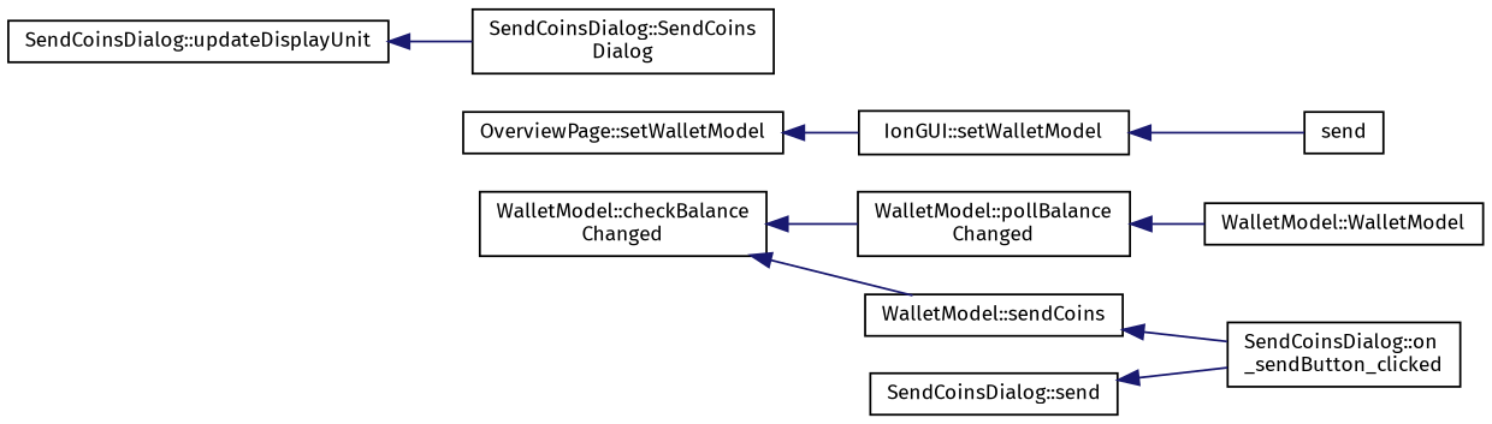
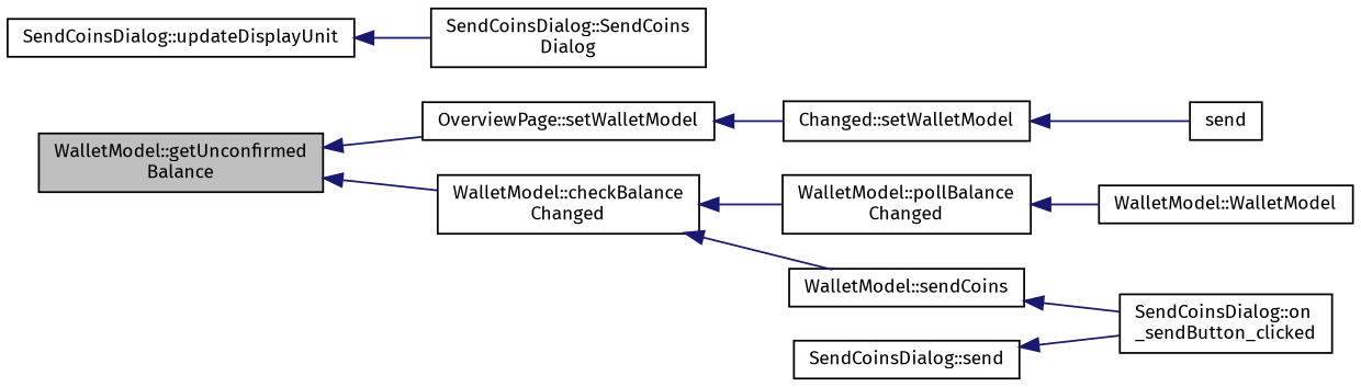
  digraph {
    fontname="Fira Sans"
    rankdir=LR
    node [color=black fillcolor=white fontname="Fira Sans" fontsize=10 shape=record style=filled]
    edge [color=midnightblue dir=back fontname="Fira Sans" fontsize=10 labelfontname=Helvetica labelfontsize=10 style=solid]
+   n1 [fillcolor=grey75 fontcolor=black height=0.2 label="WalletModel::getUnconfirmed\lBalance" width=0.4]
    n2 [height=0.2 label="OverviewPage::setWalletModel" width=0.4]
    n3 [height=0.2 label="WalletModel::checkBalance\lChanged" width=0.4]
-   n4 [height=0.2 label="IonGUI::setWalletModel" width=0.4]
+   n4 [height=0.2 label="Changed::setWalletModel" width=0.4]
    n5 [height=0.2 label="SendCoinsDialog::updateDisplayUnit" width=0.4]
    n6 [height=0.2 label="SendCoinsDialog::SendCoins\lDialog" width=0.4]
    n7 [height=0.2 label="WalletModel::pollBalance\lChanged" width=0.4]
    n8 [height=0.2 label="WalletModel::sendCoins" width=0.4]
    n9 [height=0.2 label=send width=0.4]
    n10 [height=0.2 label="WalletModel::WalletModel" width=0.4]
    n11 [height=0.2 label="SendCoinsDialog::on\l_sendButton_clicked" width=0.4]
    n12 [height=0.2 label="SendCoinsDialog::send" width=0.4]
+   n1 -> n2
+   n1 -> n3
    n2 -> n4
    n3 -> n7
    n3 -> n8
    n4 -> n9
    n5 -> n6
    n7 -> n10
    n8 -> n11
    n12 -> n11
  }
